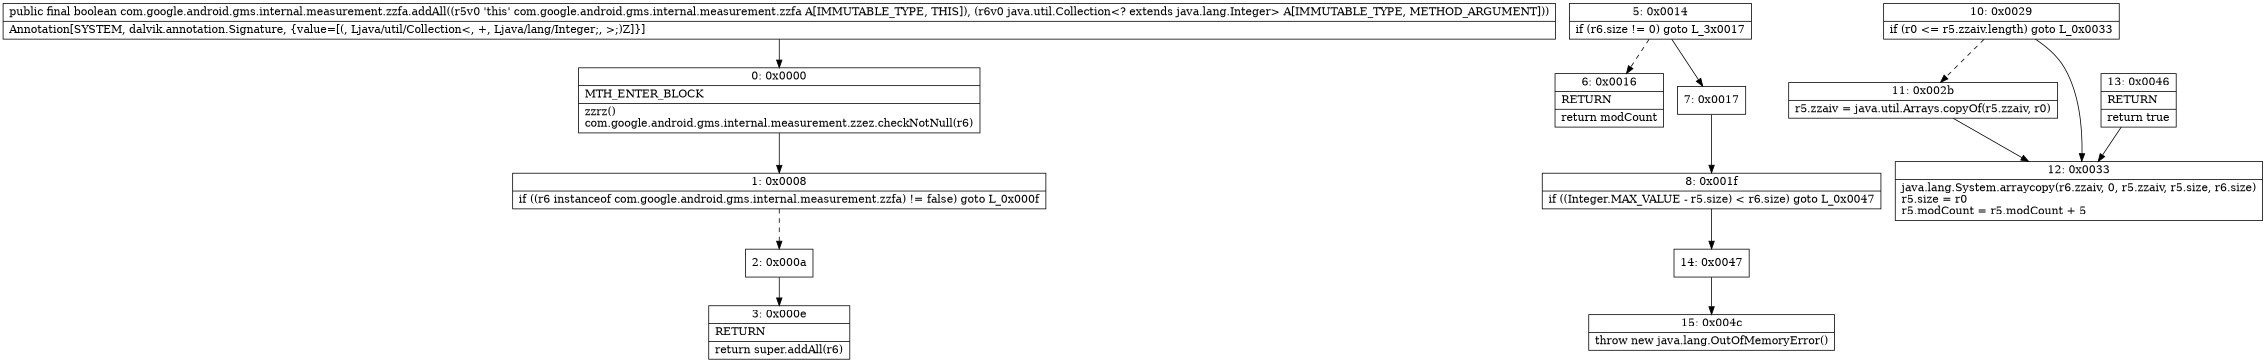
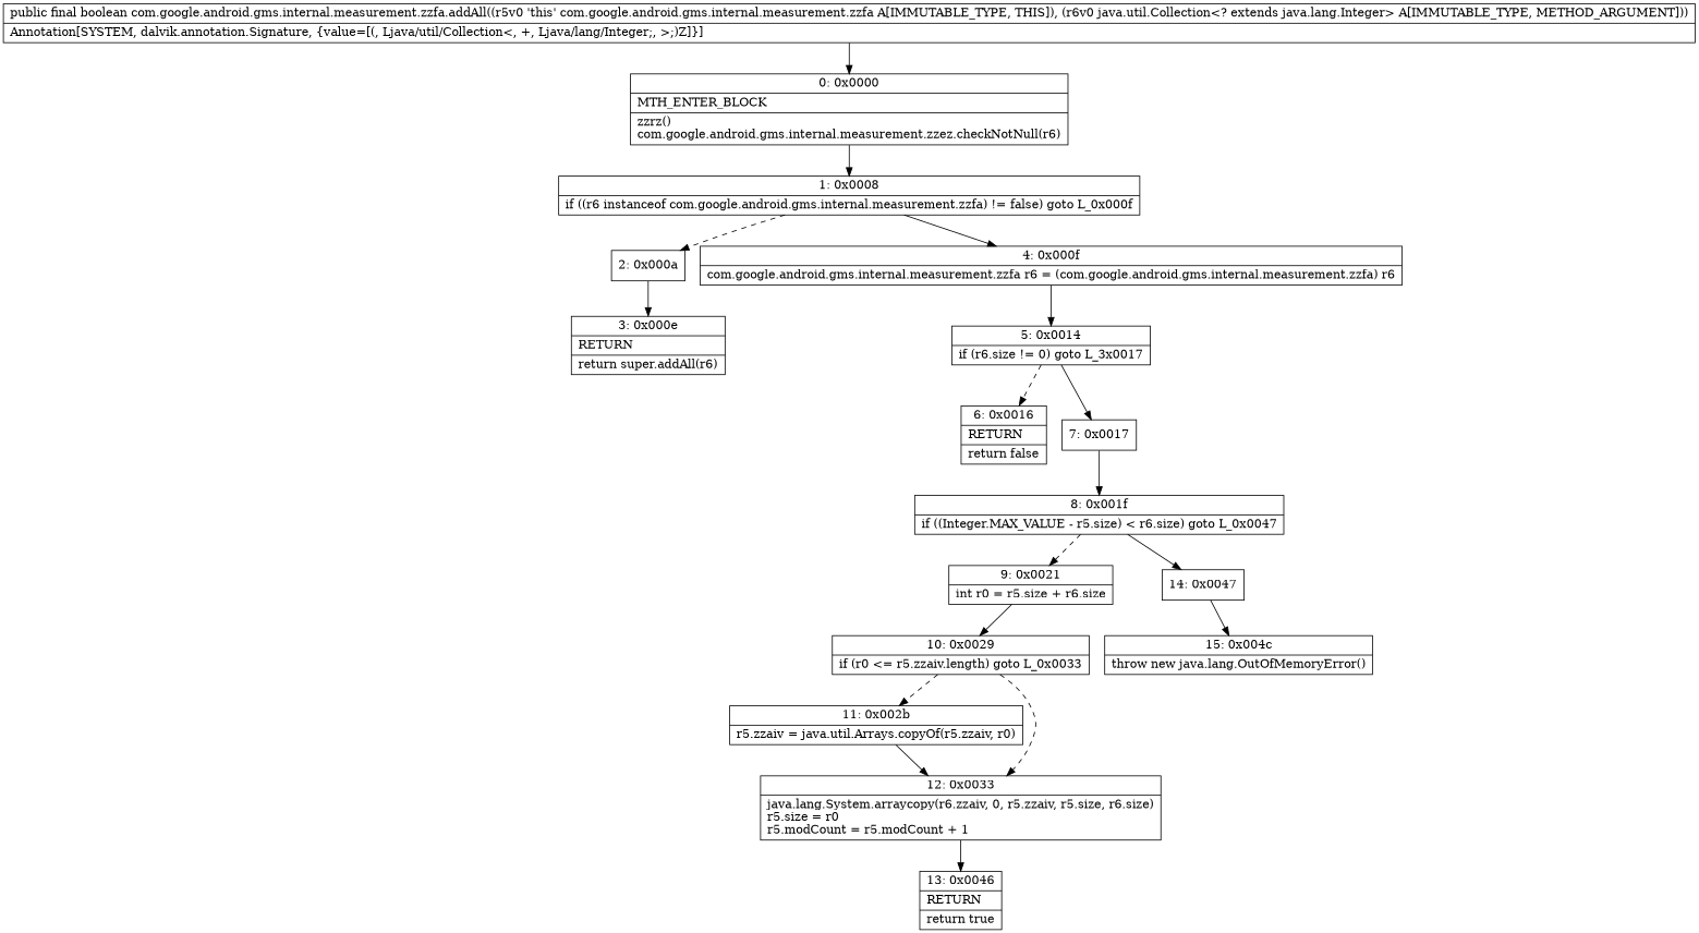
  digraph {
    node [shape=record]
    n1 [label="{0\:\ 0x0000|MTH_ENTER_BLOCK\l|zzrz()\lcom.google.android.gms.internal.measurement.zzez.checkNotNull(r6)\l}"]
    n2 [label="{1\:\ 0x0008|if ((r6 instanceof com.google.android.gms.internal.measurement.zzfa) != false) goto L_0x000f\l}"]
    n3 [label="{2\:\ 0x000a}"]
+   n4 [label="{4\:\ 0x000f|com.google.android.gms.internal.measurement.zzfa r6 = (com.google.android.gms.internal.measurement.zzfa) r6\l}"]
    n5 [label="{3\:\ 0x000e|RETURN\l|return super.addAll(r6)\l}"]
    n6 [label="{5\:\ 0x0014|if (r6.size != 0) goto L_3x0017\l}"]
-   n7 [label="{6\:\ 0x0016|RETURN\l|return modCount\l}"]
+   n7 [label="{6\:\ 0x0016|RETURN\l|return false\l}"]
    n8 [label="{7\:\ 0x0017}"]
    n9 [label="{8\:\ 0x001f|if ((Integer.MAX_VALUE \- r5.size) \< r6.size) goto L_0x0047\l}"]
+   n10 [label="{9\:\ 0x0021|int r0 = r5.size + r6.size\l}"]
    n11 [label="{14\:\ 0x0047}"]
    n12 [label="{10\:\ 0x0029|if (r0 \<= r5.zzaiv.length) goto L_0x0033\l}"]
    n13 [label="{15\:\ 0x004c|throw new java.lang.OutOfMemoryError()\l}"]
    n14 [label="{11\:\ 0x002b|r5.zzaiv = java.util.Arrays.copyOf(r5.zzaiv, r0)\l}"]
-   n15 [label="{12\:\ 0x0033|java.lang.System.arraycopy(r6.zzaiv, 0, r5.zzaiv, r5.size, r6.size)\lr5.size = r0\lr5.modCount = r5.modCount + 5\l}"]
+   n15 [label="{12\:\ 0x0033|java.lang.System.arraycopy(r6.zzaiv, 0, r5.zzaiv, r5.size, r6.size)\lr5.size = r0\lr5.modCount = r5.modCount + 1\l}"]
    n16 [label="{13\:\ 0x0046|RETURN\l|return true\l}"]
    n17 [label="{public final boolean com.google.android.gms.internal.measurement.zzfa.addAll((r5v0 'this' com.google.android.gms.internal.measurement.zzfa A[IMMUTABLE_TYPE, THIS]), (r6v0 java.util.Collection\<? extends java.lang.Integer\> A[IMMUTABLE_TYPE, METHOD_ARGUMENT]))  | Annotation[SYSTEM, dalvik.annotation.Signature, \{value=[(, Ljava\/util\/Collection\<, +, Ljava\/lang\/Integer;, \>;)Z]\}]\l}"]
    n1 -> n2
    n2 -> n3 [style=dashed]
+   n2 -> n4
    n3 -> n5
+   n4 -> n6
    n6 -> n7 [style=dashed]
    n6 -> n8
    n8 -> n9
+   n9 -> n10 [style=dashed]
    n9 -> n11
+   n10 -> n12
    n11 -> n13
    n12 -> n14 [style=dashed]
-   n12 -> n15
+   n12 -> n15 [style=dashed]
    n14 -> n15
-   n16 -> n15
+   n15 -> n16
    n17 -> n1
  }
